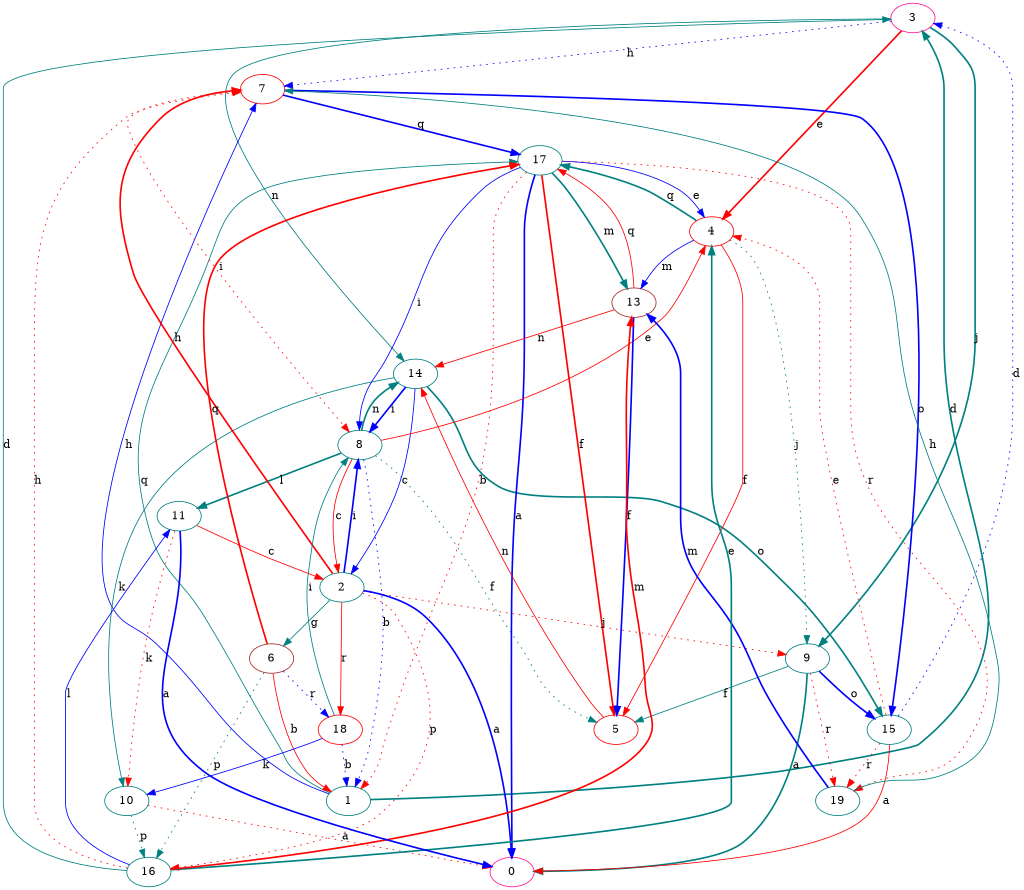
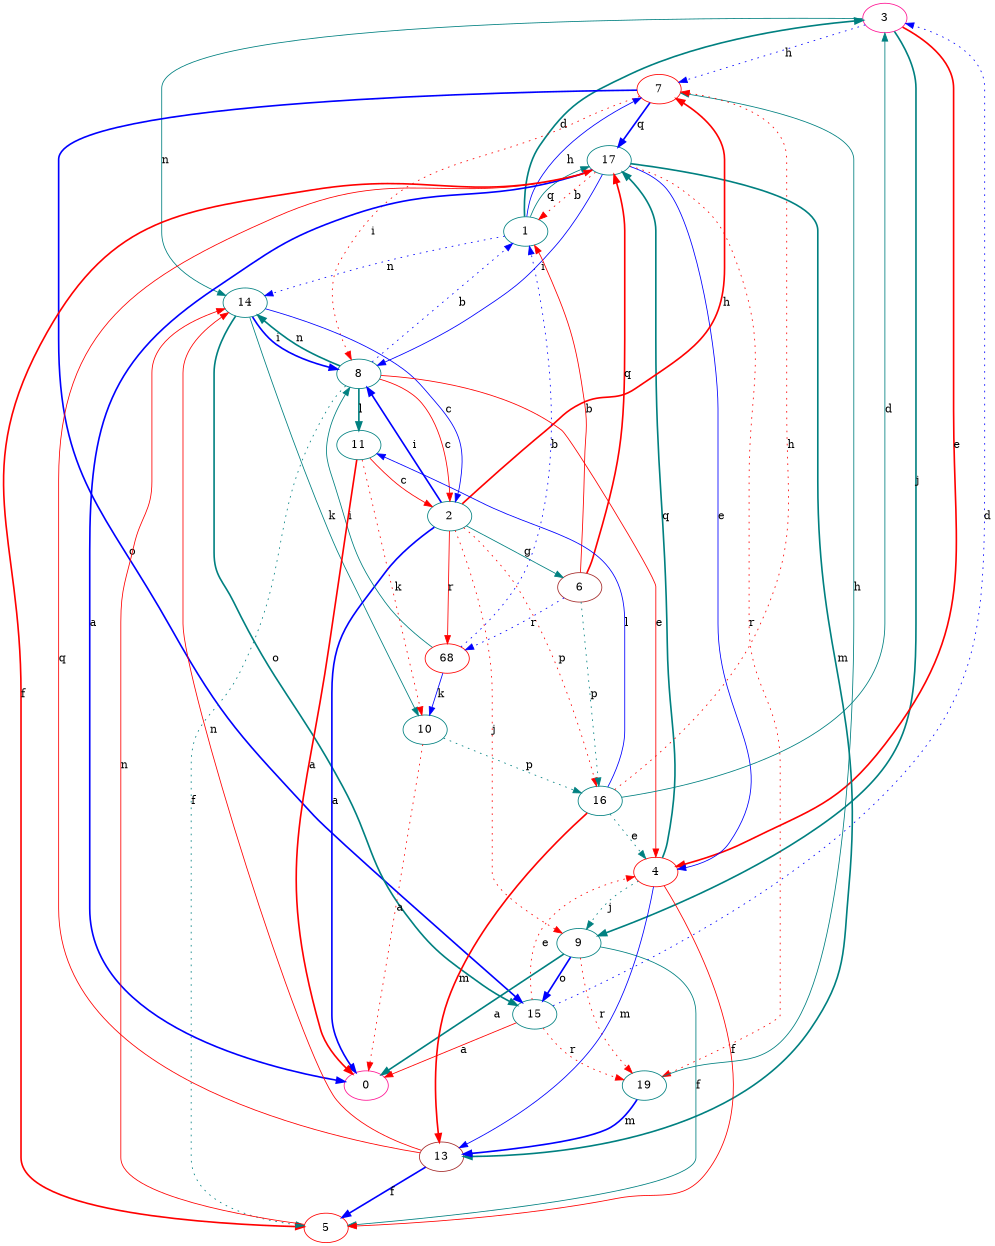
  strict digraph {
    node [color=teal]
    edge [color=red style=solid]
    3 [color=deeppink]
    1
    7 [color=red]
    14
    17
    9
    4 [color=red]
    8
    15
    2
    10
    0 [color=deeppink]
    5 [color=red]
    13 [color=brown]
    19
    6 [color=brown]
    16
-   18 [color=red]
+   18 [color=red label=68]
    11
    3 -> 7 [color=blue label=h style=dotted]
    3 -> 14 [color=teal label=n]
    3 -> 9 [color=teal label=j style=bold]
    3 -> 4 [label=e style=bold]
    1 -> 3 [color=teal label=d style=bold]
    1 -> 7 [color=blue label=h]
+   1 -> 14 [color=blue label=n style=dotted]
    1 -> 17 [color=teal label=q]
    7 -> 17 [color=blue label=q style=bold]
    7 -> 8 [label=i style=dotted]
    7 -> 15 [color=blue label=o style=bold]
    14 -> 8 [color=blue label=i style=bold]
    14 -> 15 [color=teal label=o style=bold]
    14 -> 2 [color=blue label=c]
    14 -> 10 [color=teal label=k]
    17 -> 1 [label=b style=dotted]
    17 -> 4 [color=blue label=e]
    17 -> 8 [color=blue label=i]
    17 -> 0 [color=blue label=a style=bold]
    17 -> 5 [label=f style=bold]
    17 -> 13 [color=teal label=m style=bold]
    17 -> 19 [label=r style=dotted]
    9 -> 15 [color=blue label=o style=bold]
    9 -> 0 [color=teal label=a style=bold]
    9 -> 5 [color=teal label=f]
    9 -> 19 [label=r style=dotted]
    4 -> 17 [color=teal label=q style=bold]
    4 -> 9 [color=teal label=j style=dotted]
    4 -> 5 [label=f]
    4 -> 13 [color=blue label=m]
    8 -> 1 [color=blue label=b style=dotted]
    8 -> 14 [color=teal label=n style=bold]
    8 -> 4 [label=e]
    8 -> 2 [label=c]
    8 -> 5 [color=teal label=f style=dotted]
    8 -> 11 [color=teal label=l style=bold]
    15 -> 3 [color=blue label=d style=dotted]
    15 -> 4 [label=e style=dotted]
    15 -> 0 [label=a]
    15 -> 19 [label=r style=dotted]
    2 -> 7 [label=h style=bold]
    2 -> 9 [label=j style=dotted]
    2 -> 8 [color=blue label=i style=bold]
    2 -> 0 [color=blue label=a style=bold]
    2 -> 6 [color=teal label=g]
    2 -> 16 [label=p style=dotted]
    2 -> 18 [label=r]
    10 -> 0 [label=a style=dotted]
    10 -> 16 [color=teal label=p style=dotted]
    5 -> 14 [label=n]
    13 -> 14 [label=n]
    13 -> 17 [label=q]
    13 -> 5 [color=blue label=f style=bold]
    19 -> 7 [color=teal label=h]
    19 -> 13 [color=blue label=m style=bold]
    6 -> 1 [label=b]
    6 -> 17 [label=q style=bold]
    6 -> 16 [color=teal label=p style=dotted]
    6 -> 18 [color=blue label=r style=dotted]
    16 -> 3 [color=teal label=d]
    16 -> 7 [label=h style=dotted]
-   16 -> 4 [color=teal label=e style=bold]
+   16 -> 4 [color=teal label=e style=dotted]
    16 -> 13 [label=m style=bold]
    16 -> 11 [color=blue label=l]
    18 -> 1 [color=blue label=b style=dotted]
    18 -> 8 [color=teal label=i]
    18 -> 10 [color=blue label=k]
    11 -> 2 [label=c]
    11 -> 10 [label=k style=dotted]
-   11 -> 0 [color=blue label=a style=bold]
+   11 -> 0 [label=a style=bold]
  }
